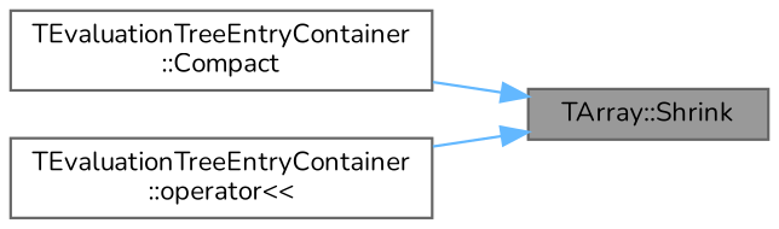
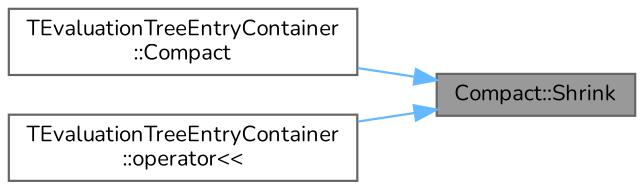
  digraph {
    fontname=Nunito
    rankdir=RL
    node [color=grey40 fillcolor=white fontname=Nunito fontsize=10 shape=box style=filled]
    edge [color=steelblue1 dir=back fontname=Nunito fontsize=10 labelfontname=Helvetica labelfontsize=10 style=solid]
-   n1 [color=gray40 fillcolor=grey60 fontcolor=black height=0.2 label="TArray::Shrink" width=0.4]
+   n1 [color=gray40 fillcolor=grey60 fontcolor=black height=0.2 label="Compact::Shrink" width=0.4]
    n2 [height=0.2 label="TEvaluationTreeEntryContainer\l::Compact" width=0.4]
    n3 [height=0.2 label="TEvaluationTreeEntryContainer\l::operator\<\<" width=0.4]
    n1 -> n2
    n1 -> n3
  }
